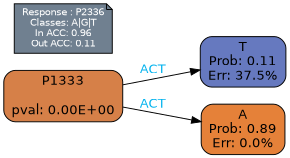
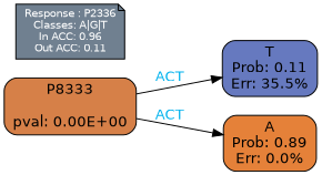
  digraph {
    rankdir=LR
    ranksep=equally
    splines=polylines
    node [color=black fontname=helvetica shape=box style="filled, rounded"]
    edge [fontcolor=deepskyblue2 fontname=helvetica]
-   n1 [fillcolor="#6679bf" label="T\nProb: 0.11\nErr: 37.5%"]
+   n1 [fillcolor="#6679bf" label="T\nProb: 0.11\nErr: 35.5%"]
    n2 [fillcolor="#e58139" label="A\nProb: 0.89\nErr: 0.0%"]
    n3 [align=left fillcolor=slategray fontcolor=white fontsize=10 label="Response : P2336\nClasses: A|G|T\nIn ACC: 0.96\nOut ACC: 0.11\n" shape=note style=filled]
-   n4 [fillcolor="#d68048" label="P1333\n\npval: 0.00E+00"]
+   n4 [fillcolor="#d68048" label="P8333\n\npval: 0.00E+00"]
    subgraph sub_1 {
      rank=same
      n1
      n2
    }
    subgraph sub_2 {
      rank=same
      n3
      n4
    }
    n4 -> n1 [label=ACT]
    n4 -> n2 [label=ACT]
  }
